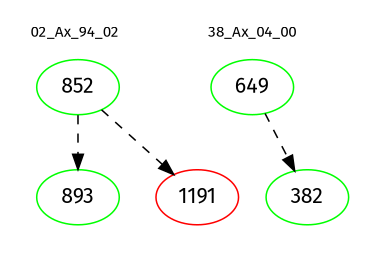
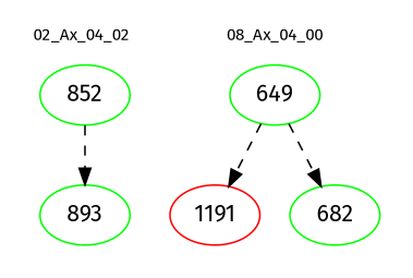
  digraph {
    fontname="Fira Sans"
    node [color=green fontname="Fira Sans"]
    edge [color=black fontname="Fira Sans" style=dashed]
    n1 [label=852]
    n2 [label=893]
    n3 [label=649]
    n4 [color=red label=1191]
-   n5 [label=382]
+   n5 [label=682]
    subgraph cluster_1 {
      color=white
      fontsize=10
-     label="02_Ax_94_02"
+     label="02_Ax_04_02"
      n1
      n2
    }
    subgraph cluster_2 {
      color=white
      fontsize=10
-     label="38_Ax_04_00"
+     label="08_Ax_04_00"
      n3
      n4
      n5
    }
    n1 -> n2
-   n1 -> n4
+   n3 -> n4
    n3 -> n5
  }
